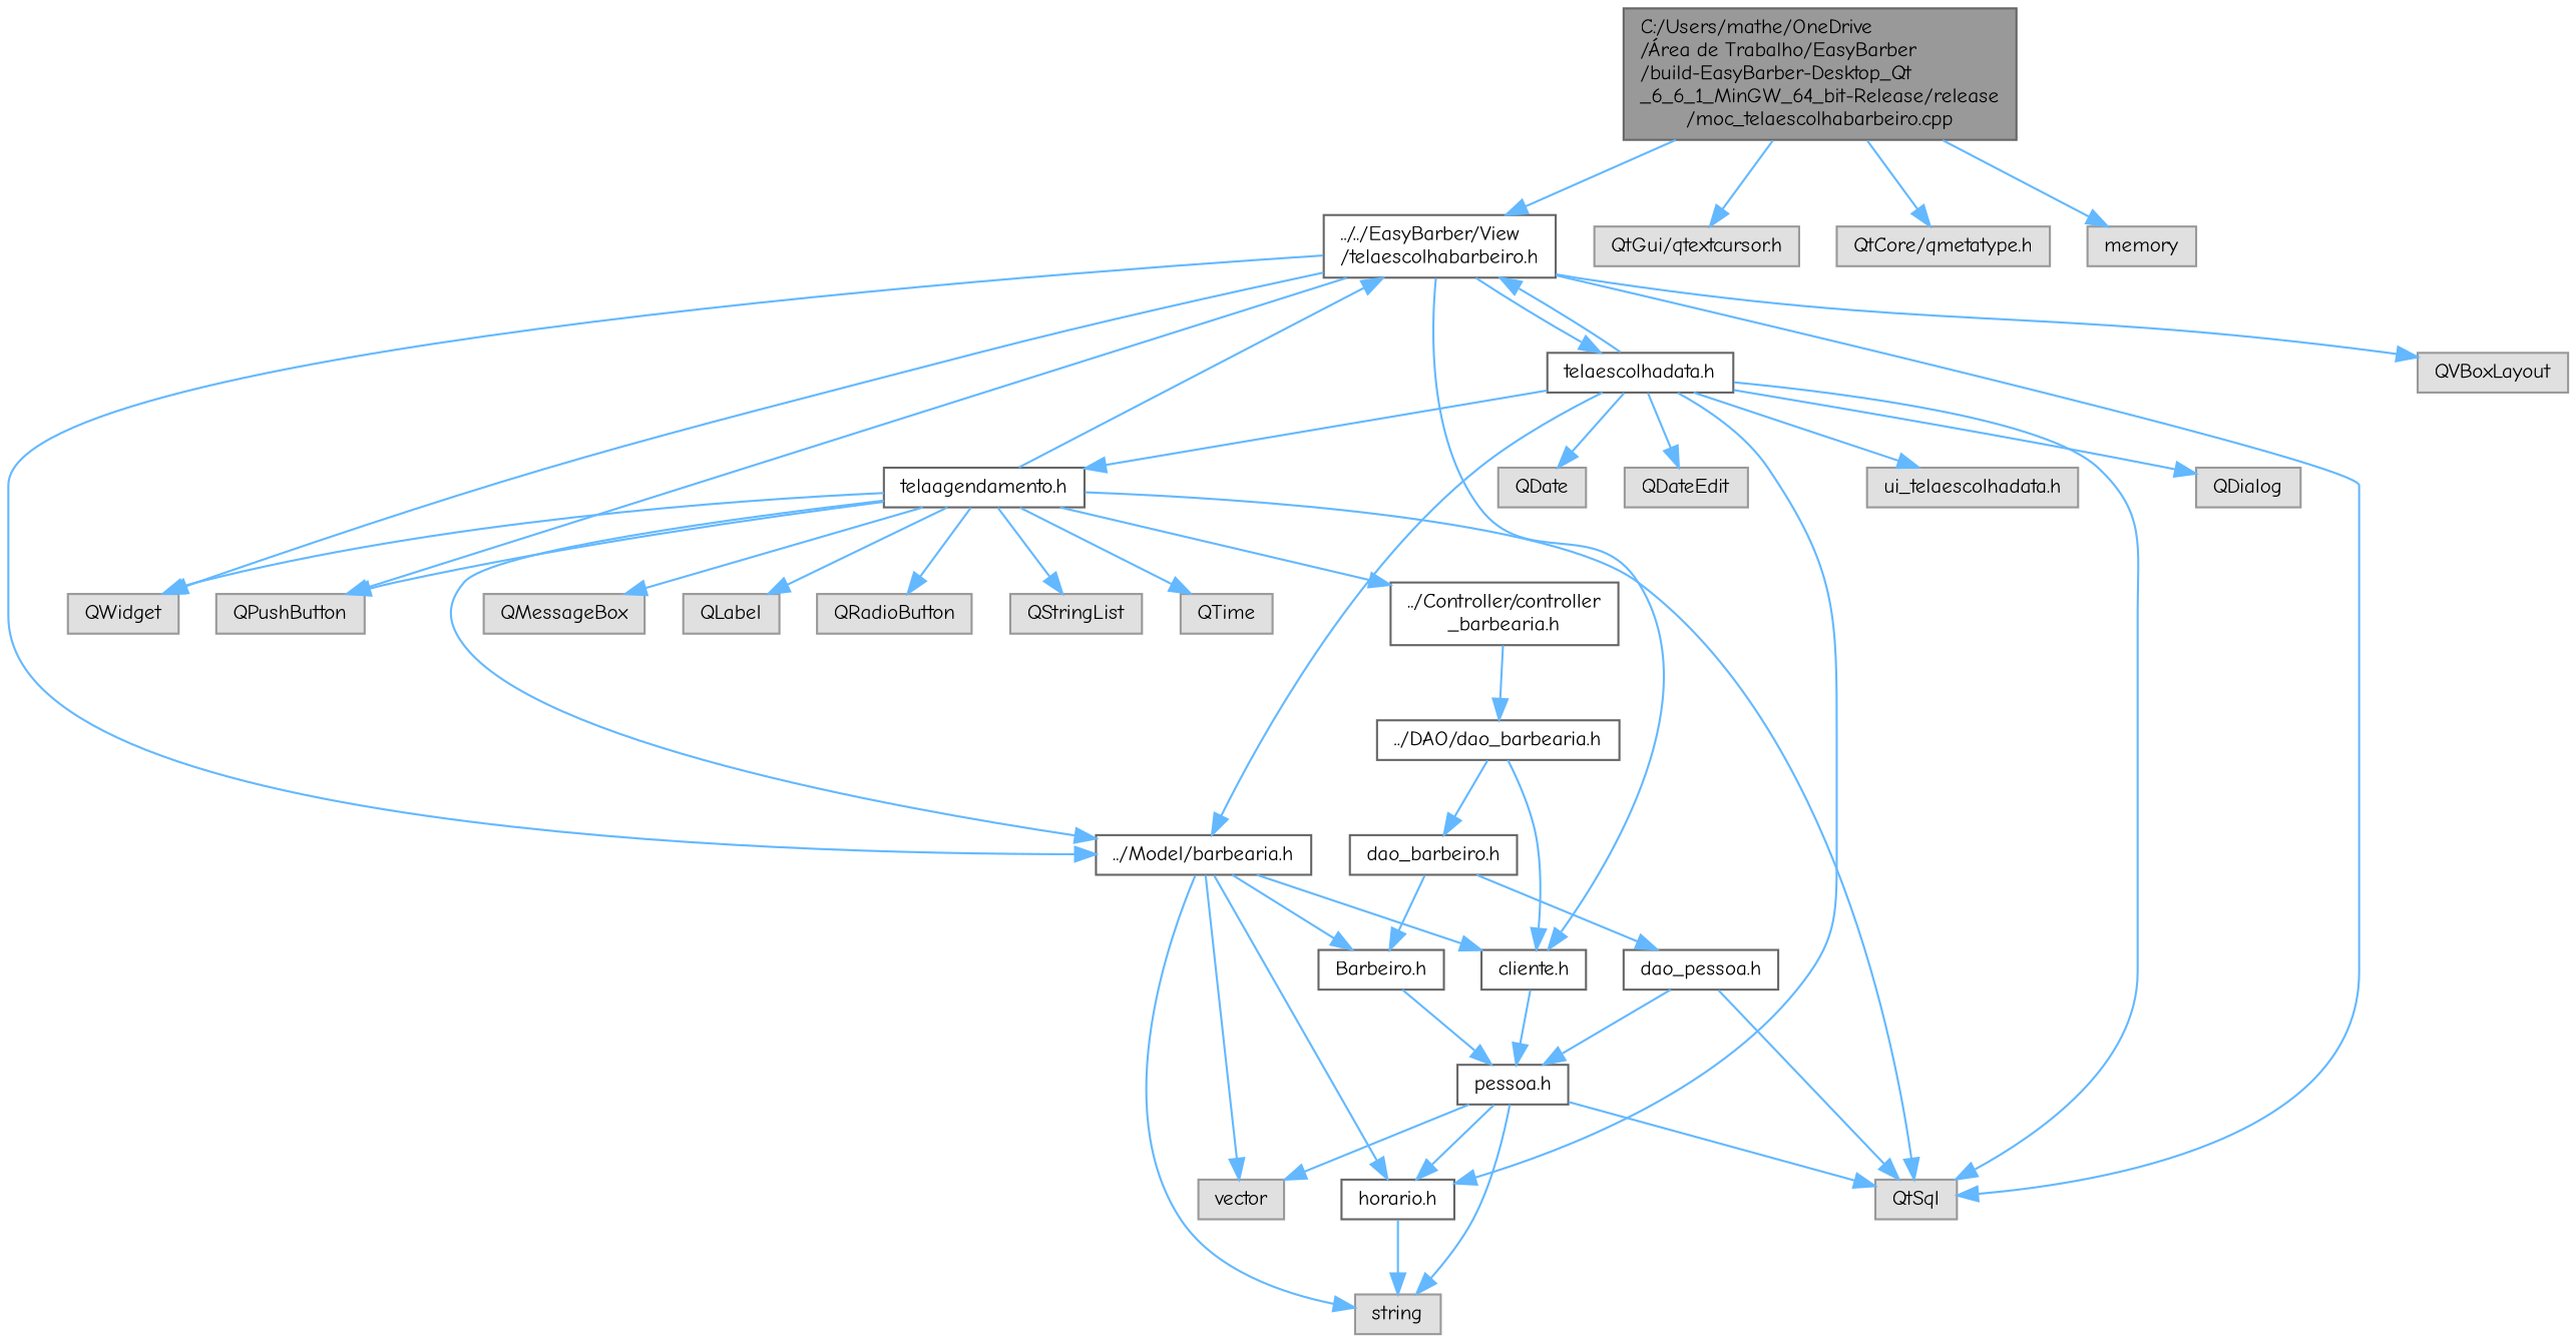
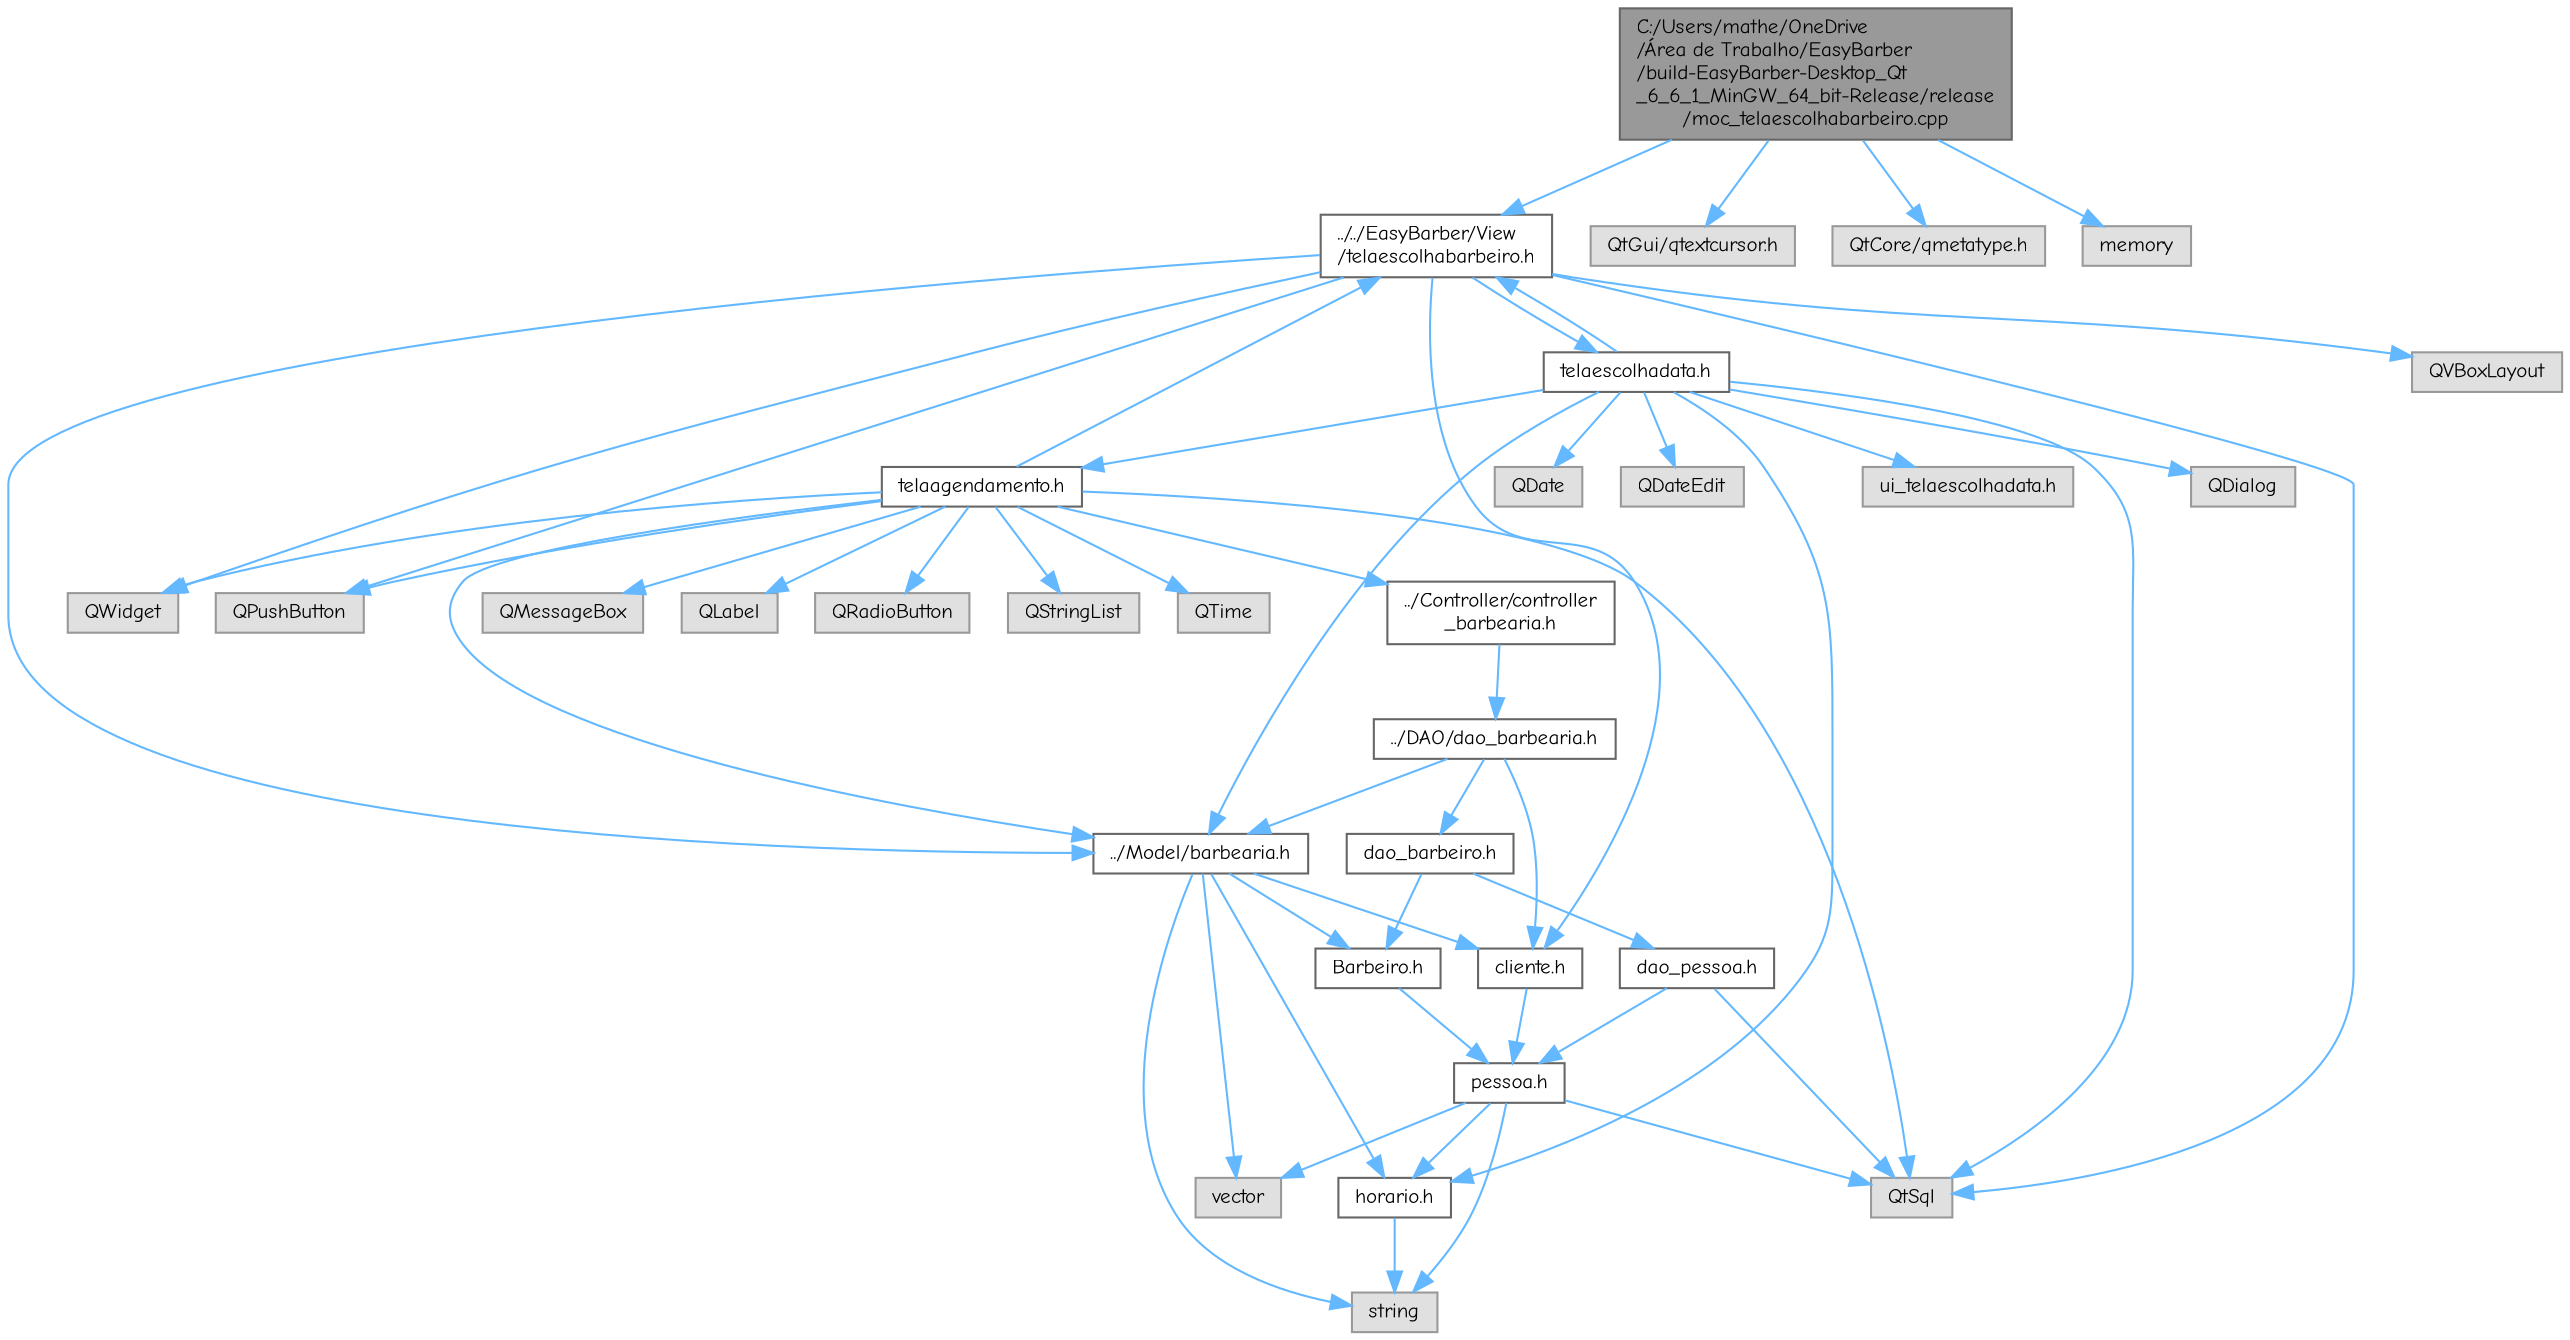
  digraph {
    fontname="Comic Neue"
    node [color=grey60 fillcolor="#E0E0E0" fontname="Comic Neue" fontsize=10 shape=box style=filled]
    edge [color=steelblue1 fontname="Comic Neue" fontsize=10 labelfontname=Helvetica labelfontsize=10 style=solid]
    n1 [color=gray40 fillcolor=grey60 fontcolor=black height=0.2 label="C:/Users/mathe/OneDrive\l/Área de Trabalho/EasyBarber\l/build-EasyBarber-Desktop_Qt\l_6_6_1_MinGW_64_bit-Release/release\l/moc_telaescolhabarbeiro.cpp" width=0.4]
    n2 [color=grey40 fillcolor=white height=0.2 label="../../EasyBarber/View\l/telaescolhabarbeiro.h" width=0.4]
    n3 [height=0.2 label="QtGui/qtextcursor.h" width=0.4]
    n4 [height=0.2 label="QtCore/qmetatype.h" width=0.4]
    n5 [height=0.2 label=memory width=0.4]
    n6 [height=0.2 label=QWidget width=0.4]
    n7 [height=0.2 label=QVBoxLayout width=0.4]
    n8 [height=0.2 label=QPushButton width=0.4]
    n9 [height=0.2 label=QtSql width=0.4]
    n10 [color=grey40 fillcolor=white height=0.2 label="../Model/barbearia.h" width=0.4]
    n11 [color=grey40 fillcolor=white height=0.2 label="cliente.h" width=0.4]
    n12 [color=grey40 fillcolor=white height=0.2 label="telaescolhadata.h" width=0.4]
    n13 [height=0.2 label=string width=0.4]
    n14 [height=0.2 label=vector width=0.4]
    n15 [color=grey40 fillcolor=white height=0.2 label="Barbeiro.h" width=0.4]
    n16 [color=grey40 fillcolor=white height=0.2 label="horario.h" width=0.4]
    n17 [color=grey40 fillcolor=white height=0.2 label="pessoa.h" width=0.4]
    n18 [height=0.2 label=QDialog width=0.4]
    n19 [height=0.2 label=QDate width=0.4]
    n20 [height=0.2 label=QDateEdit width=0.4]
    n21 [height=0.2 label="ui_telaescolhadata.h" width=0.4]
    n22 [color=grey40 fillcolor=white height=0.2 label="telaagendamento.h" width=0.4]
    n23 [height=0.2 label=QLabel width=0.4]
    n24 [height=0.2 label=QRadioButton width=0.4]
    n25 [height=0.2 label=QStringList width=0.4]
    n26 [height=0.2 label=QTime width=0.4]
    n27 [height=0.2 label=QMessageBox width=0.4]
    n28 [color=grey40 fillcolor=white height=0.2 label="../Controller/controller\l_barbearia.h" width=0.4]
    n29 [color=grey40 fillcolor=white height=0.2 label="../DAO/dao_barbearia.h" width=0.4]
    n30 [color=grey40 fillcolor=white height=0.2 label="dao_barbeiro.h" width=0.4]
    n31 [color=grey40 fillcolor=white height=0.2 label="dao_pessoa.h" width=0.4]
    n1 -> n2
    n1 -> n3
    n1 -> n4
    n1 -> n5
    n2 -> n6
    n2 -> n7
    n2 -> n8
    n2 -> n9
    n2 -> n10
    n2 -> n11
    n2 -> n12
    n10 -> n11
    n10 -> n13
    n10 -> n14
    n10 -> n15
    n10 -> n16
    n11 -> n17
    n12 -> n2
    n12 -> n9
    n12 -> n10
    n12 -> n16
    n12 -> n18
    n12 -> n19
    n12 -> n20
    n12 -> n21
    n12 -> n22
    n15 -> n17
    n16 -> n13
    n17 -> n9
    n17 -> n13
    n17 -> n14
    n17 -> n16
    n22 -> n2
    n22 -> n6
    n22 -> n8
    n22 -> n9
    n22 -> n10
    n22 -> n23
    n22 -> n24
    n22 -> n25
    n22 -> n26
    n22 -> n27
    n22 -> n28
    n28 -> n29
+   n29 -> n10
    n29 -> n11
    n29 -> n30
    n30 -> n15
    n30 -> n31
    n31 -> n9
    n31 -> n17
  }
